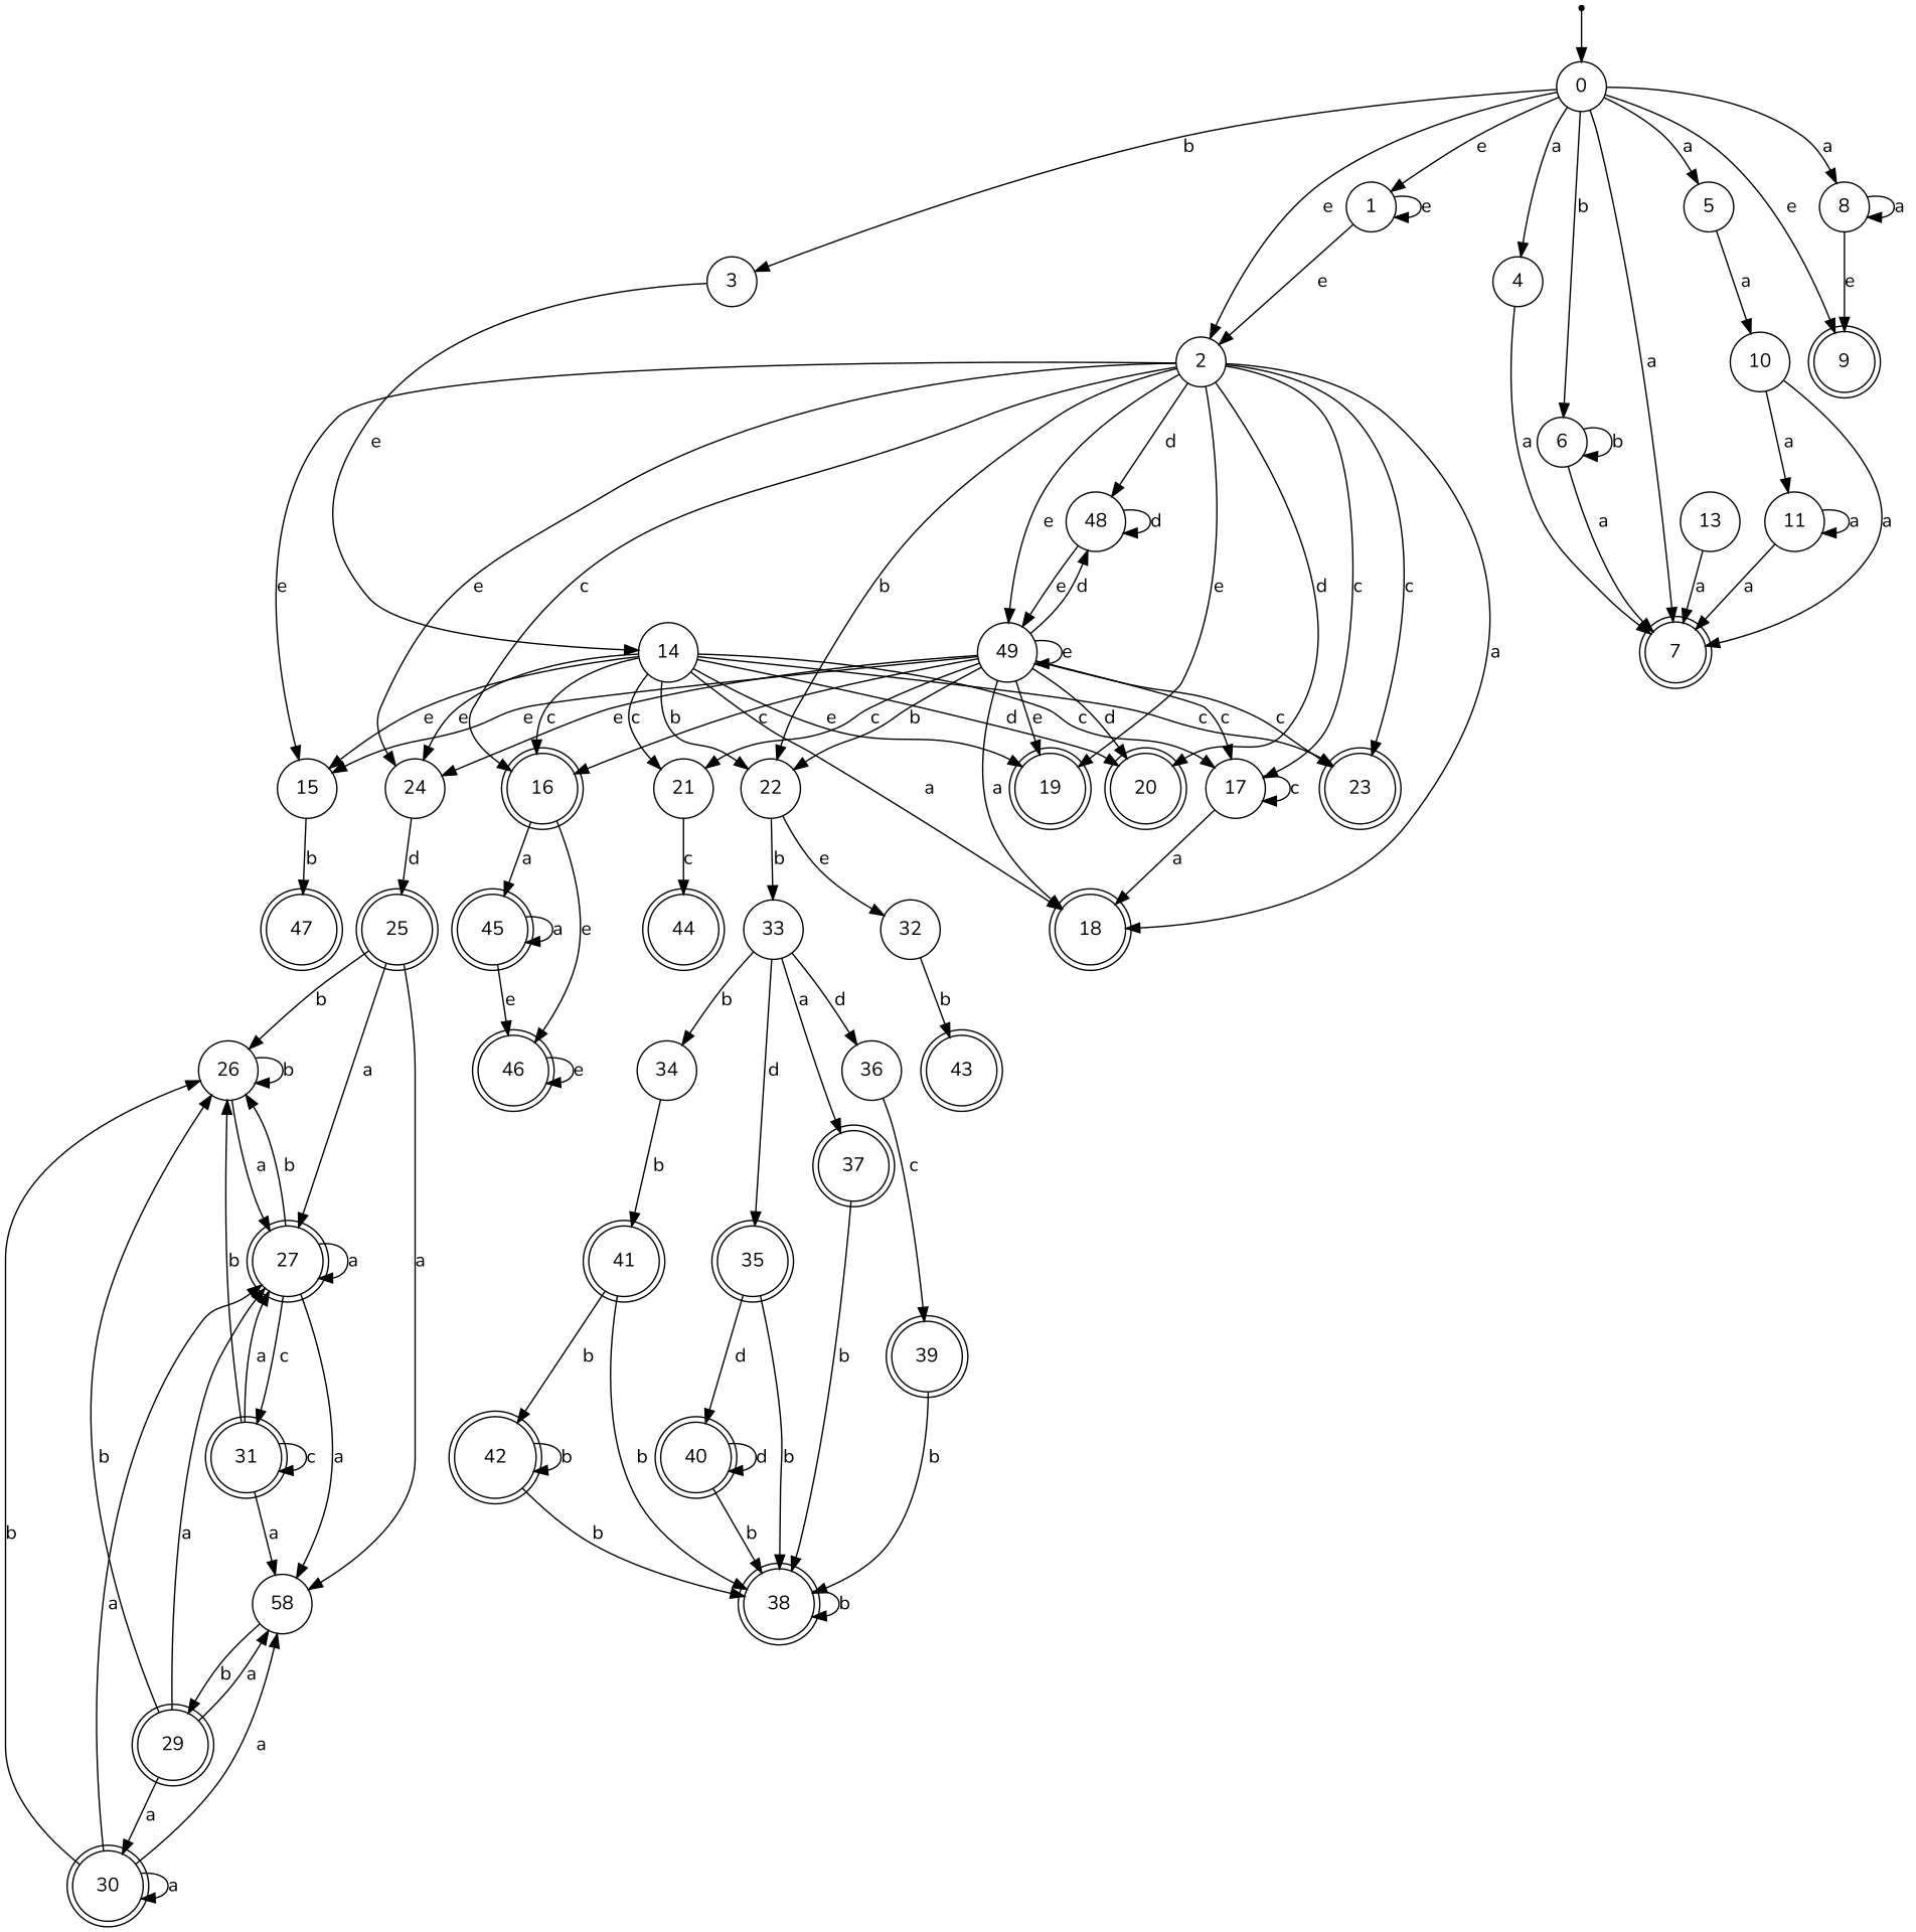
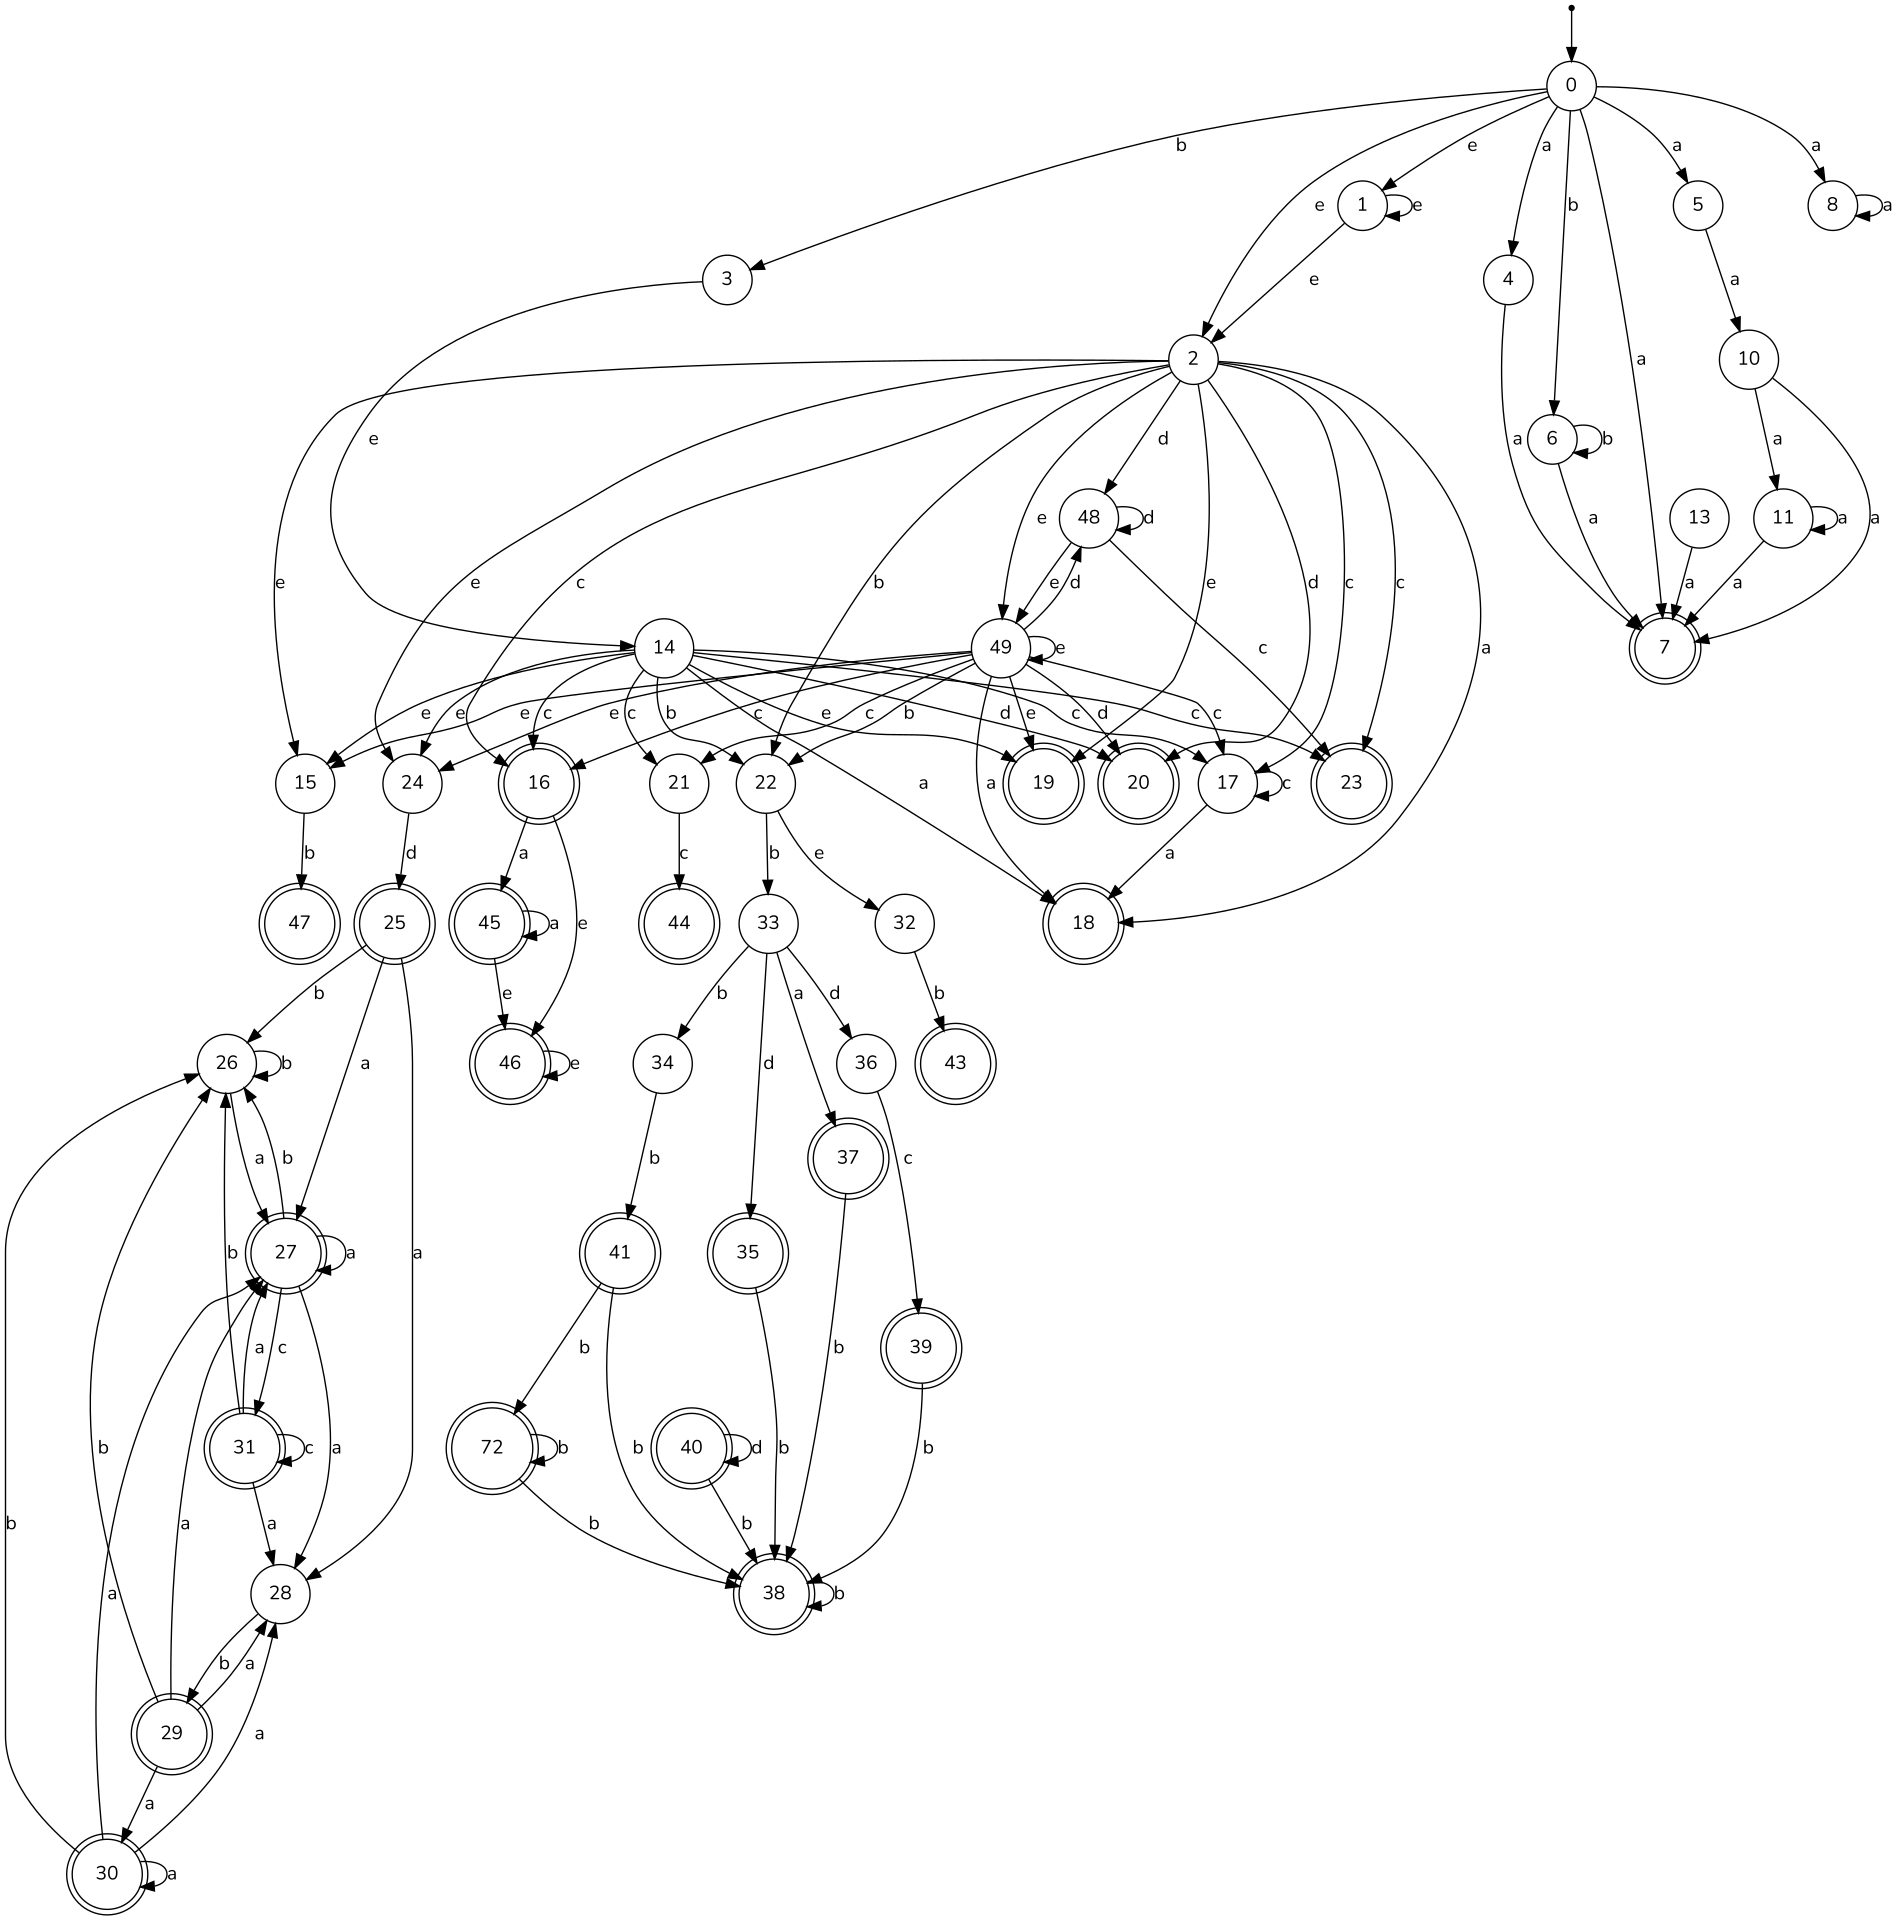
  digraph {
    fontname=Nunito
    rankdir=TB
    node [fontname=Nunito shape=circle]
    edge [fontname=Nunito]
    dummy0 [shape=point]
    0
    1
    2
    3
    4
    5
    6
    7 [shape=doublecircle]
    8
-   9 [shape=doublecircle]
    15
    16 [shape=doublecircle]
    17
    18 [shape=doublecircle]
    19 [shape=doublecircle]
    20 [shape=doublecircle]
    22
    23 [shape=doublecircle]
    24
    48
    49
    14
    10
    47 [shape=doublecircle]
    45 [shape=doublecircle]
    46 [shape=doublecircle]
    44 [shape=doublecircle]
    21
    32
    33
    25 [shape=doublecircle]
    11
    13
    43 [shape=doublecircle]
    34
    35 [shape=doublecircle]
    36
    37 [shape=doublecircle]
    26
    27 [shape=doublecircle]
-   28 [label=58]
+   28
    31 [shape=doublecircle]
    29 [shape=doublecircle]
    30 [shape=doublecircle]
    41 [shape=doublecircle]
    38 [shape=doublecircle]
    40 [shape=doublecircle]
    39 [shape=doublecircle]
-   42 [shape=doublecircle]
+   42 [shape=doublecircle label=72]
    dummy0 -> 0
    0 -> 1 [label=e]
    0 -> 2 [label=e]
    0 -> 3 [label=b]
    0 -> 4 [label=a]
    0 -> 5 [label=a]
    0 -> 6 [label=b]
    0 -> 7 [label=a]
    0 -> 8 [label=a]
-   0 -> 9 [label=e]
    1 -> 1 [label=e]
    1 -> 2 [label=e]
    2 -> 15 [label=e]
    2 -> 16 [label=c]
    2 -> 17 [label=c]
    2 -> 18 [label=a]
    2 -> 19 [label=e]
    2 -> 20 [label=d]
    2 -> 22 [label=b]
    2 -> 23 [label=c]
    2 -> 24 [label=e]
    2 -> 48 [label=d]
    2 -> 49 [label=e]
    3 -> 14 [label=e]
    4 -> 7 [label=a]
    5 -> 10 [label=a]
    6 -> 6 [label=b]
    6 -> 7 [label=a]
    8 -> 8 [label=a]
-   8 -> 9 [label=e]
    15 -> 47 [label=b]
    16 -> 45 [label=a]
    16 -> 46 [label=e]
    17 -> 17 [label=c]
    17 -> 18 [label=a]
    22 -> 32 [label=e]
    22 -> 33 [label=b]
    24 -> 25 [label=d]
    48 -> 48 [label=d]
    48 -> 49 [label=e]
    49 -> 15 [label=e]
    49 -> 16 [label=c]
    49 -> 17 [label=c]
    49 -> 18 [label=a]
    49 -> 19 [label=e]
    49 -> 20 [label=d]
    49 -> 22 [label=b]
-   49 -> 23 [label=c]
+   48 -> 23 [label=c]
    49 -> 24 [label=e]
    49 -> 48 [label=d]
    49 -> 49 [label=e]
    49 -> 21 [label=c]
    14 -> 15 [label=e]
    14 -> 16 [label=c]
    14 -> 17 [label=c]
    14 -> 18 [label=a]
    14 -> 19 [label=e]
    14 -> 20 [label=d]
    14 -> 22 [label=b]
    14 -> 23 [label=c]
    14 -> 24 [label=e]
    14 -> 21 [label=c]
    10 -> 7 [label=a]
    10 -> 11 [label=a]
    45 -> 45 [label=a]
    45 -> 46 [label=e]
    46 -> 46 [label=e]
    21 -> 44 [label=c]
    32 -> 43 [label=b]
    33 -> 34 [label=b]
    33 -> 35 [label=d]
    33 -> 36 [label=d]
    33 -> 37 [label=a]
    25 -> 26 [label=b]
    25 -> 27 [label=a]
    25 -> 28 [label=a]
    11 -> 7 [label=a]
    11 -> 11 [label=a]
    13 -> 7 [label=a]
    34 -> 41 [label=b]
    35 -> 38 [label=b]
-   35 -> 40 [label=d]
    36 -> 39 [label=c]
    37 -> 38 [label=b]
    26 -> 26 [label=b]
    26 -> 27 [label=a]
    27 -> 26 [label=b]
    27 -> 27 [label=a]
    27 -> 28 [label=a]
    27 -> 31 [label=c]
    28 -> 29 [label=b]
    31 -> 26 [label=b]
    31 -> 27 [label=a]
    31 -> 28 [label=a]
    31 -> 31 [label=c]
    29 -> 26 [label=b]
    29 -> 27 [label=a]
    29 -> 28 [label=a]
    29 -> 30 [label=a]
    30 -> 26 [label=b]
    30 -> 27 [label=a]
    30 -> 28 [label=a]
    30 -> 30 [label=a]
    41 -> 38 [label=b]
    41 -> 42 [label=b]
    38 -> 38 [label=b]
    40 -> 38 [label=b]
    40 -> 40 [label=d]
    39 -> 38 [label=b]
    42 -> 38 [label=b]
    42 -> 42 [label=b]
  }
